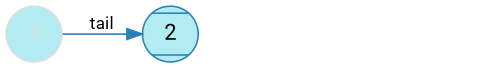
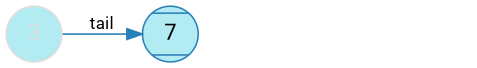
  digraph {
    rankdir=LR
    splines=false
    node [color="#dddddd" fillcolor="#b2ebf2" fontcolor="#dddddd" fontname="Segoe UI,Roboto,Helvetica,Arial,sans-serif" shape=circle style="rounded,filled"]
    edge [color="#dddddd" fontcolor="#dddddd" fontname="Segoe UI,Roboto,Helvetica,Arial,sans-serif" fontsize=11 style=invis]
    n1 [label=3]
-   n2 [color="#2980B9" fontcolor="#000000" label=2 shape=Mcircle]
+   n2 [color="#2980B9" fontcolor="#000000" label=7 shape=Mcircle]
    n3 [label=1 style=invis]
    n4 [fillcolor="#ffffff" label=0 style=invis]
    n1 -> n2 [color="#2980B9" fontcolor="#000000" label=tail style=""]
    n2 -> n3 [label=tail]
    n3 -> n4 [label=tail]
  }
